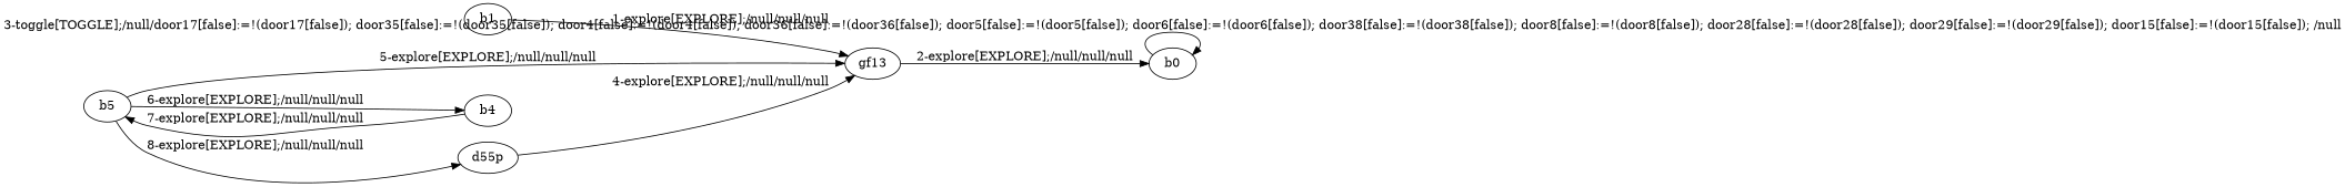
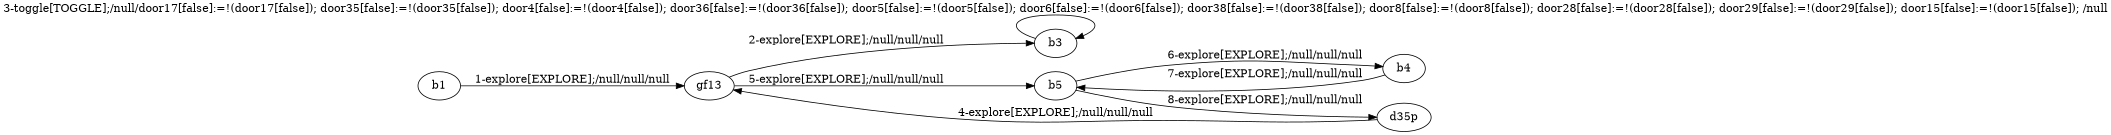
  digraph {
    rankdir=LR
    n1 [label=b1]
    gf13
-   b0
+   b0 [label=b3]
    b5
    n5 [label=b4]
-   d35p [label=d55p]
+   d35p
    n1 -> gf13 [label="1-explore[EXPLORE];/null/null/null"]
    gf13 -> b0 [label="2-explore[EXPLORE];/null/null/null"]
-   b5 -> gf13 [label="5-explore[EXPLORE];/null/null/null"]
+   gf13 -> b5 [label="5-explore[EXPLORE];/null/null/null"]
    b0 -> b0 [label="3-toggle[TOGGLE];/null/door17[false]:=!(door17[false]); door35[false]:=!(door35[false]); door4[false]:=!(door4[false]); door36[false]:=!(door36[false]); door5[false]:=!(door5[false]); door6[false]:=!(door6[false]); door38[false]:=!(door38[false]); door8[false]:=!(door8[false]); door28[false]:=!(door28[false]); door29[false]:=!(door29[false]); door15[false]:=!(door15[false]); /null"]
    b5 -> n5 [label="6-explore[EXPLORE];/null/null/null"]
    b5 -> d35p [label="8-explore[EXPLORE];/null/null/null"]
    n5 -> b5 [label="7-explore[EXPLORE];/null/null/null"]
    d35p -> gf13 [label="4-explore[EXPLORE];/null/null/null"]
  }
